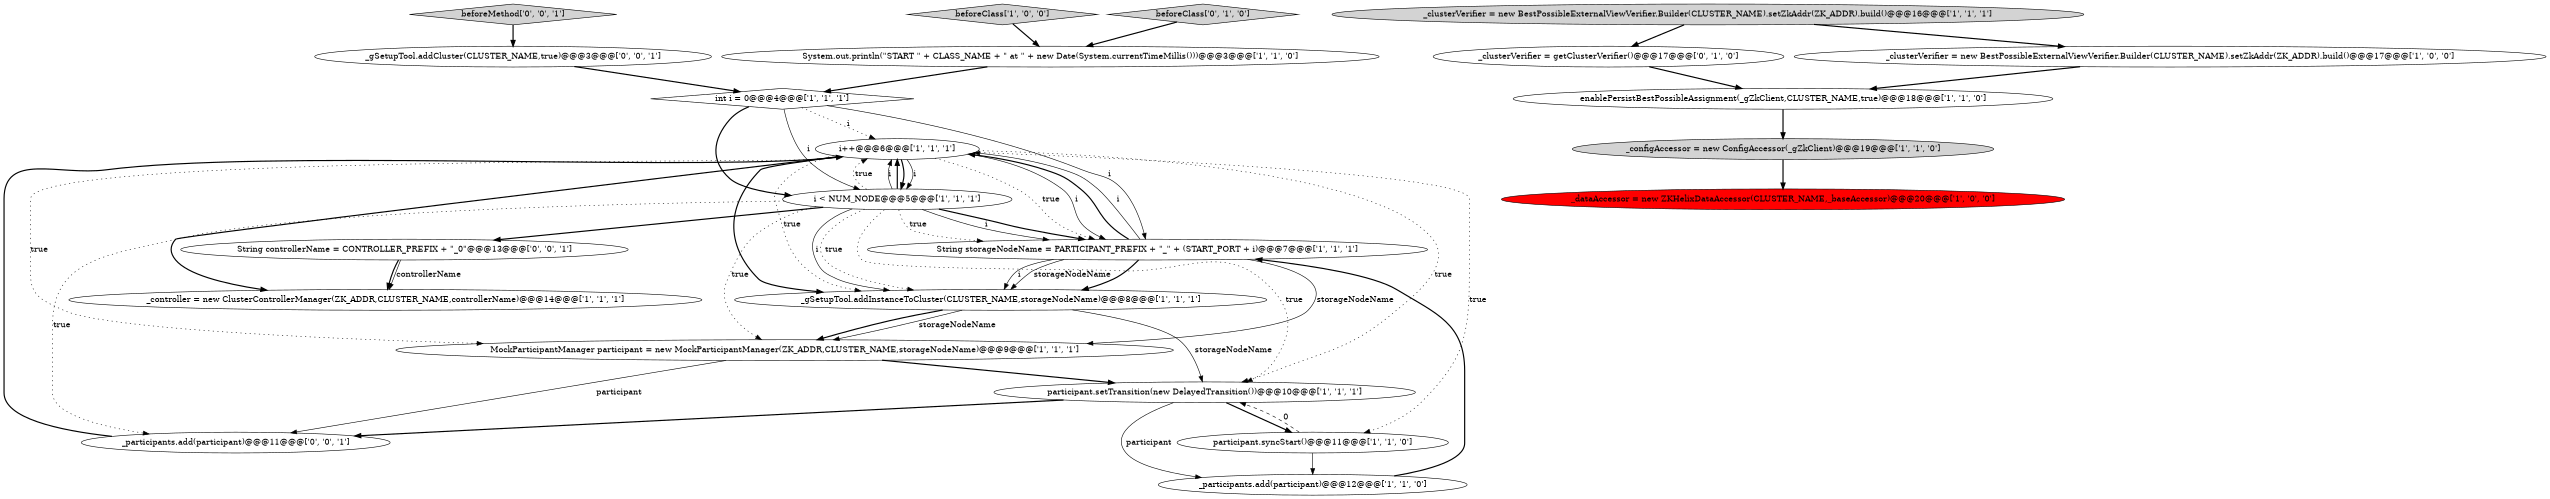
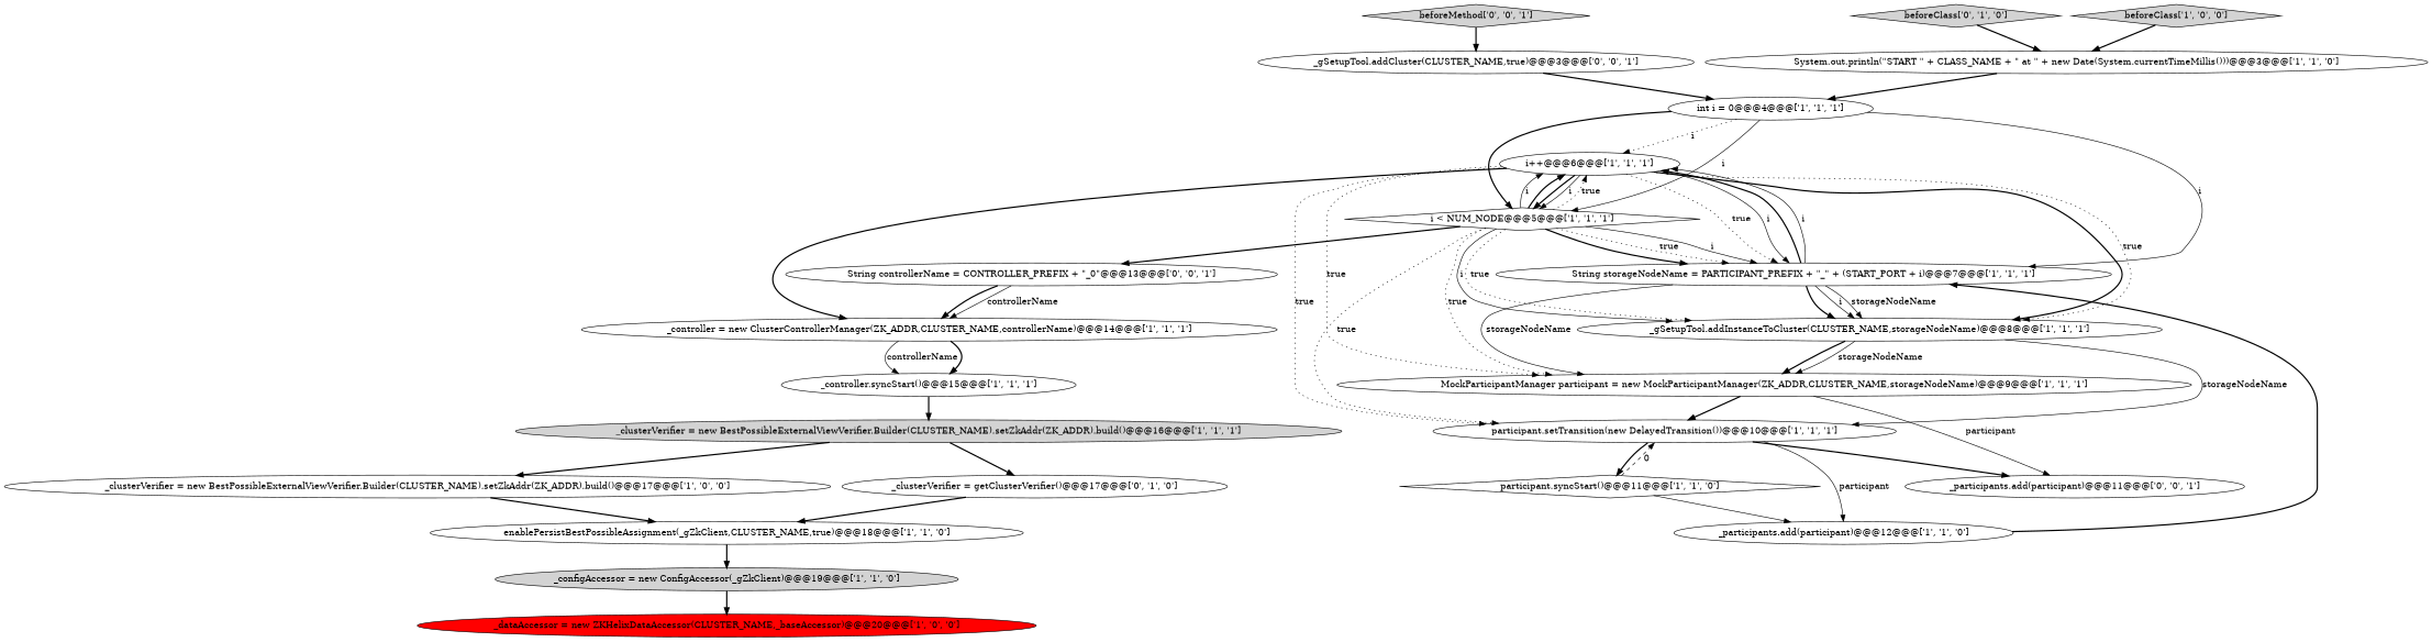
  digraph {
    node [fillcolor=white shape=ellipse style=filled]
    edge [style=bold]
    n1 [label="i++@@@6@@@['1', '1', '1']"]
    n2 [label="String storageNodeName = PARTICIPANT_PREFIX + \"_\" + (START_PORT + i)@@@7@@@['1', '1', '1']"]
-   n3 [label="i < NUM_NODE@@@5@@@['1', '1', '1']"]
+   n3 [label="i < NUM_NODE@@@5@@@['1', '1', '1']" shape=diamond]
    n4 [label="_controller = new ClusterControllerManager(ZK_ADDR,CLUSTER_NAME,controllerName)@@@14@@@['1', '1', '1']"]
    n5 [label="MockParticipantManager participant = new MockParticipantManager(ZK_ADDR,CLUSTER_NAME,storageNodeName)@@@9@@@['1', '1', '1']"]
    n6 [label="participant.setTransition(new DelayedTransition())@@@10@@@['1', '1', '1']"]
-   n7 [label="participant.syncStart()@@@11@@@['1', '1', '0']"]
+   n7 [label="participant.syncStart()@@@11@@@['1', '1', '0']" shape=diamond]
    n8 [label="_gSetupTool.addInstanceToCluster(CLUSTER_NAME,storageNodeName)@@@8@@@['1', '1', '1']"]
    n9 [label="_participants.add(participant)@@@11@@@['0', '0', '1']"]
    n10 [label="String controllerName = CONTROLLER_PREFIX + \"_0\"@@@13@@@['0', '0', '1']"]
+   n11 [label="_controller.syncStart()@@@15@@@['1', '1', '1']"]
    n12 [label="_participants.add(participant)@@@12@@@['1', '1', '0']"]
    n13 [label="_gSetupTool.addCluster(CLUSTER_NAME,true)@@@3@@@['0', '0', '1']"]
-   n14 [label="int i = 0@@@4@@@['1', '1', '1']" shape=diamond]
+   n14 [label="int i = 0@@@4@@@['1', '1', '1']"]
    n15 [fillcolor=lightgray label="beforeClass['1', '0', '0']" shape=diamond]
    n16 [label="System.out.println(\"START \" + CLASS_NAME + \" at \" + new Date(System.currentTimeMillis()))@@@3@@@['1', '1', '0']"]
    n17 [fillcolor=lightgray label="_clusterVerifier = new BestPossibleExternalViewVerifier.Builder(CLUSTER_NAME).setZkAddr(ZK_ADDR).build()@@@16@@@['1', '1', '1']"]
    n18 [label="_clusterVerifier = getClusterVerifier()@@@17@@@['0', '1', '0']"]
    n19 [label="_clusterVerifier = new BestPossibleExternalViewVerifier.Builder(CLUSTER_NAME).setZkAddr(ZK_ADDR).build()@@@17@@@['1', '0', '0']"]
    n20 [label="enablePersistBestPossibleAssignment(_gZkClient,CLUSTER_NAME,true)@@@18@@@['1', '1', '0']"]
    n21 [fillcolor=lightgray label="_configAccessor = new ConfigAccessor(_gZkClient)@@@19@@@['1', '1', '0']"]
    n22 [fillcolor=red label="_dataAccessor = new ZKHelixDataAccessor(CLUSTER_NAME,_baseAccessor)@@@20@@@['1', '0', '0']"]
    n23 [fillcolor=lightgray label="beforeClass['0', '1', '0']" shape=diamond]
    n24 [fillcolor=lightgray label="beforeMethod['0', '0', '1']" shape=diamond]
    n1 -> n2 [label=true style=dotted]
    n1 -> n2 [label=i style=solid]
    n1 -> n3
    n1 -> n3 [label=i style=solid]
    n1 -> n4
    n1 -> n5 [label=true style=dotted]
    n1 -> n6 [label=true style=dotted]
-   n1 -> n7 [label=true style=dotted]
    n1 -> n8
    n1 -> n8 [label=true style=dotted]
    n2 -> n1
    n2 -> n1 [label=i style=solid]
    n2 -> n5 [label=storageNodeName style=solid]
    n2 -> n8
    n2 -> n8 [label=i style=solid]
    n2 -> n8 [label=storageNodeName style=solid]
    n3 -> n1 [label=true style=dotted]
    n3 -> n1 [label=i style=solid]
    n3 -> n1
    n3 -> n2 [label=true style=dotted]
    n3 -> n2 [label=i style=solid]
    n3 -> n2
    n3 -> n5 [label=true style=dotted]
    n3 -> n6 [label=true style=dotted]
    n3 -> n8 [label=true style=dotted]
    n3 -> n8 [label=i style=solid]
-   n3 -> n9 [label=true style=dotted]
    n3 -> n10
+   n4 -> n11
+   n4 -> n11 [label=controllerName style=solid]
    n5 -> n6
    n5 -> n9 [label=participant style=solid]
    n6 -> n7
    n6 -> n9
    n6 -> n12 [label=participant style=solid]
    n7 -> n6 [label=0 style=dashed]
    n7 -> n12 [style=solid]
    n8 -> n5
    n8 -> n5 [label=storageNodeName style=solid]
    n8 -> n6 [label=storageNodeName style=solid]
-   n9 -> n1
    n10 -> n4 [label=controllerName style=solid]
    n10 -> n4
+   n11 -> n17
    n12 -> n2
    n13 -> n14
    n14 -> n1 [label=i style=dotted]
    n14 -> n2 [label=i style=solid]
    n14 -> n3
    n14 -> n3 [label=i style=solid]
    n15 -> n16
    n16 -> n14
    n17 -> n18
    n17 -> n19
    n18 -> n20
    n19 -> n20
    n20 -> n21
    n21 -> n22
    n23 -> n16
    n24 -> n13
  }
